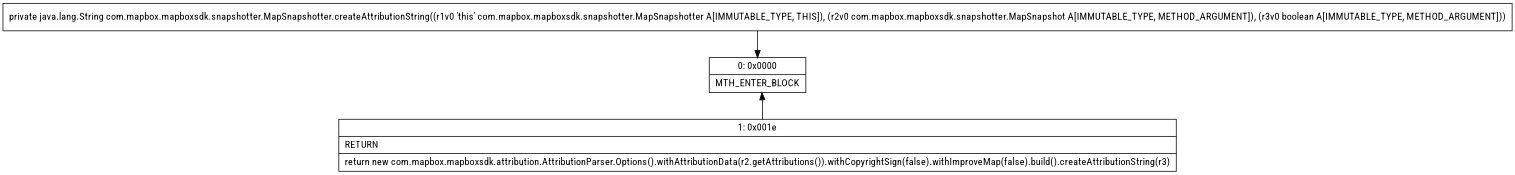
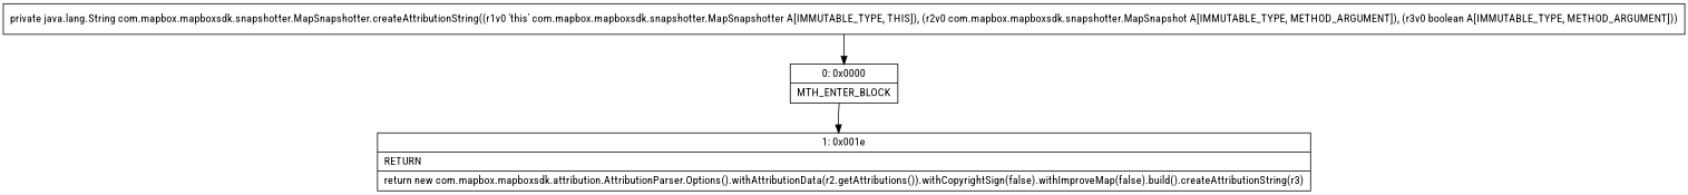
  digraph {
    fontname="Roboto Condensed"
    node [shape=record fontname="Roboto Condensed"]
    edge [fontname="Roboto Condensed"]
    n1 [label="{0\:\ 0x0000|MTH_ENTER_BLOCK\l}"]
    n2 [label="{1\:\ 0x001e|RETURN\l|return new com.mapbox.mapboxsdk.attribution.AttributionParser.Options().withAttributionData(r2.getAttributions()).withCopyrightSign(false).withImproveMap(false).build().createAttributionString(r3)\l}"]
    n3 [label="{private java.lang.String com.mapbox.mapboxsdk.snapshotter.MapSnapshotter.createAttributionString((r1v0 'this' com.mapbox.mapboxsdk.snapshotter.MapSnapshotter A[IMMUTABLE_TYPE, THIS]), (r2v0 com.mapbox.mapboxsdk.snapshotter.MapSnapshot A[IMMUTABLE_TYPE, METHOD_ARGUMENT]), (r3v0 boolean A[IMMUTABLE_TYPE, METHOD_ARGUMENT])) }"]
-   n2 -> n1
+   n1 -> n2
    n3 -> n1
  }
